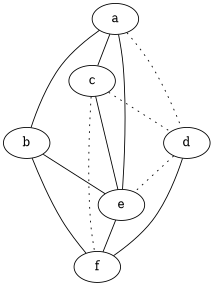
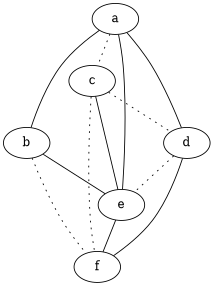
  graph {
    a
    b
    c
    d
    e
    f
    a -- b
-   a -- c
-   a -- d [style=dotted]
+   a -- c [style=dotted]
+   a -- d
    a -- e
    b -- e [style=solid]
-   b -- f [style=solid]
+   b -- f [style=dotted]
    c -- d [style=dotted]
    c -- e
    c -- f [style=dotted]
    d -- e [style=dotted]
    d -- f
    e -- f
  }
